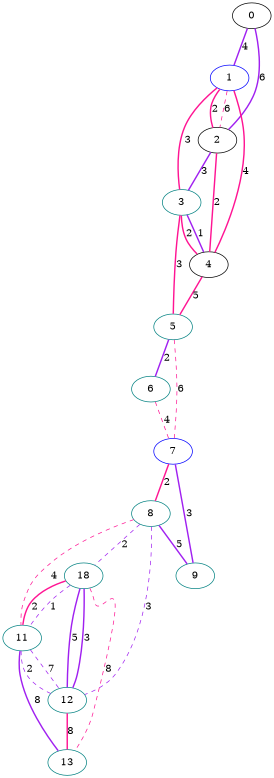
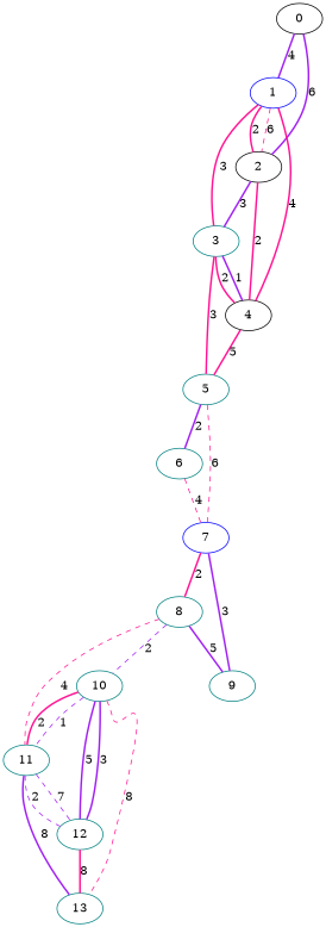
  graph {
    node [color=teal weight=1]
    edge [color=purple style=bold]
    0 [color=black]
    1 [color=blue]
    2 [color=black]
    3
    4 [color=black]
    5
    6
    7 [color=blue]
    8
    9
-   10 [label=18]
+   10
    11
    12
    13 [weight=4]
    0 -- 1 [label=4]
    0 -- 2 [label=6]
    1 -- 2 [color=deeppink label=2]
    1 -- 2 [color=deeppink label=6 style=dashed]
    1 -- 3 [color=deeppink label=3]
    1 -- 4 [color=deeppink label=4]
    2 -- 3 [label=3]
    2 -- 4 [color=deeppink label=2]
    3 -- 4 [color=deeppink label=2]
    3 -- 4 [label=1]
    3 -- 5 [color=deeppink label=3]
    4 -- 5 [color=deeppink label=5]
    5 -- 6 [label=2]
    5 -- 7 [color=deeppink label=6 style=dashed]
    6 -- 7 [color=deeppink label=4 style=dashed]
    7 -- 8 [color=deeppink label=2]
    7 -- 9 [label=3]
    8 -- 9 [label=5]
    8 -- 10 [label=2 style=dashed]
    8 -- 11 [color=deeppink label=4 style=dashed]
-   8 -- 12 [label=3 style=dashed]
    10 -- 11 [label=1 style=dashed]
    10 -- 11 [color=deeppink label=2]
    10 -- 12 [label=3]
    10 -- 12 [label=5]
    10 -- 13 [color=deeppink label=8 style=dashed]
    11 -- 12 [label=2 style=dashed]
    11 -- 12 [label=7 style=dashed]
    11 -- 13 [label=8]
    12 -- 13 [color=deeppink label=8]
  }
